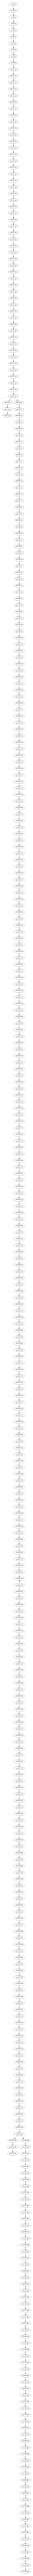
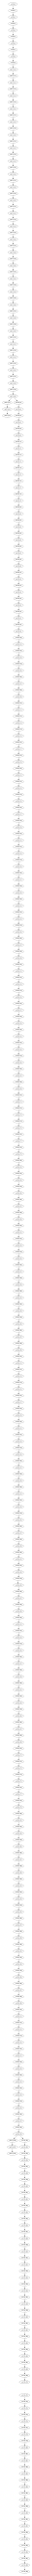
  digraph {
    fontname="Noto Serif"
    node [fontname="Noto Serif"]
    edge [fontname="Noto Serif"]
    test114_0
    test114_1
    test114_2
    test114_3
    test114_4
    test114_5
    test114_6
    test114_7
    test114_8
    test114_9
    test114_10
    test114_11
    test114_12
    test114_13
    test114_14
    test114_15
    test114_16
    test114_17
    test114_18
    test114_19
    test114_20
    test114_21
    test114_22
    test114_23
    test114_24
    test114_25
    test114_26
    test114_27
    test114_28
    test114_29
    test114_30
    test114_31
    test114_32
    test114_33
    test114_34
    test114_35
    test114_36
    test114_37
    test114_38
    test114_39
    test114_40
    test114_41
    test114_42
    test114_43
    test114_44
    test114_45
    test114_46
    test114_47
    test114_48
    test114_49
    test114_50
    test114_51
    test114_52
    test114_53
    test114_54
    test114_55
    test114_56
    test114_57
    test114_58
    test114_59
    test114_60
    test114_61
    test114_64
    test114_62
    test114_63
    test114_65
    test114_66
    test114_67
    test114_68
    test114_69
    test114_70
    test114_71
    test114_72
    test114_73
    test114_74
    test114_75
    test114_76
    test114_77
    test114_78
    test114_79
    test114_80
    test114_81
    test114_82
    test114_83
    test114_84
    test114_85
    test114_86
    test114_87
    test114_88
    test114_89
    n91 [label=test124_90]
    test114_91
    test114_92
    test114_93
    test114_94
    test114_95
    test114_96
    test114_97
    test114_98
    test114_99
    test114_100
    test114_101
    test114_102
    test114_103
    test114_104
    test114_105
    test114_106
    test114_107
    test114_108
    test114_109
    test114_110
    test114_111
    test114_112
    test114_113
    test114_114
    test114_115
    test114_116
    test114_117
    test114_118
    test114_119
    test114_120
    test114_121
    test114_122
    test114_123
    test114_124
    test114_125
    test114_126
    test114_127
    test114_128
    test114_129
    test114_130
    test114_131
    test114_132
    test114_133
    test114_134
    test114_135
    test114_136
    test114_137
    test114_138
    test114_139
    test114_140
    test114_141
    test114_142
    test114_143
    test114_144
    test114_145
    test114_146
    test114_147
    test114_148
    test114_149
    test114_150
    test114_151
    test114_152
    test114_153
    test114_154
    test114_155
    test114_156
    test114_157
    test114_158
    test114_159
    test114_160
    test114_161
    test114_162
    test114_163
    test114_164
    test114_165
    test114_166
    test114_167
    test114_168
    test114_169
    test114_170
    test114_171
    test114_172
    test114_173
    test114_174
    test114_175
    test114_176
    test114_177
    test114_178
    test114_179
    test114_180
    test114_181
    test114_182
    test114_183
    test114_184
    test114_185
    test114_186
    test114_187
    test114_188
    test114_189
    test114_190
    test114_191
    test114_192
    test114_193
    test114_194
    test114_195
    test114_196
    test114_197
    test114_198
    test114_199
    test114_200
    test114_201
    test114_202
    test114_203
    test114_204
    test114_205
    test114_206
    test114_207
    test114_208
    test114_209
    test114_210
    test114_211
    test114_212
    test114_213
    test114_214
    test114_215
    test114_216
    test114_217
    test114_218
    test114_219
    test114_220
    test114_221
    test114_222
    test114_223
    test114_224
    test114_225
    test114_226
    test114_227
    test114_228
    test114_229
    test114_230
    test114_231
    test114_232
    test114_233
    test114_234
    test114_235
    test114_236
    test114_237
    test114_238
    test114_239
    test114_240
    test114_241
    test114_242
    test114_243
    test114_244
    test114_245
    test114_246
    test114_247
    test114_248
    test114_249
    test114_250
    test114_251
    test114_252
    test114_253
    test114_254
    test114_255
    test114_256
    test114_257
    test114_258
    test114_259
    test114_260
    test114_261
    test114_262
    test114_263
    test114_264
    test114_265
    test114_266
    test114_267
    test114_268
    test114_269
    test114_270
    test114_271
    test114_272
    test114_273
    test114_274
    test114_275
    test114_276
    test114_277
    test114_278
    test114_279
    test114_280
    test114_281
    test114_282
    test114_283
    test114_284
    test114_285
    test114_286
    test114_287
    test114_288
    test114_289
    test114_290
    test114_291
    test114_292
    test114_293
    test114_294
    test114_295
    test114_296
    test114_297
    test114_298
    test114_299
    test114_300
    test114_301
    test114_302
    test114_303
    test114_304
    test114_305
    test114_306
    test114_307
    n309 [label=test144_308]
    test114_309
    test114_310
    test114_311
    test114_312
    test114_313
    test114_314
    test114_315
    test114_316
    test114_317
    test114_318
    test114_319
    test114_320
    test114_321
    test114_322
    test114_323
    test114_324
    test114_325
    test114_326
    test114_327
    test114_328
    test114_329
    test114_330
    test114_333
    test114_331
    test114_332
    test114_334
    test114_335
    test114_336
    test114_337
    test114_338
    test114_339
    test114_340
    test114_341
    test114_342
    test114_343
    test114_344
    test114_345
    test114_346
    test114_347
    test114_348
    test114_349
    test114_350
    test114_351
    test114_352
    test114_353
    test114_354
    test114_355
    test114_356
    test114_357
    test114_358
    test114_359
    test114_360
    test114_361
    test114_362
    test114_363
    test114_364
    test114_365
    test114_366
    test114_367
    test114_368
    test114_369
    test114_370
-   test114_371
    test114_372
    test114_373
    test114_374
    test114_375
    test114_376
    test114_377
    test114_378
    test114_379
    test114_380
    test114_381
    test114_382
    test114_383
    test114_384
    test114_385
    test114_386
    test114_387
    test114_388
    test114_389
    test114_390
    test114_391
    test114_392
    test114_393
    test114_394
    test114_395
    test114_396
    test114_397
    test114_398
    test114_399
    test114_0 -> test114_1
    test114_1 -> test114_2
    test114_2 -> test114_3
    test114_3 -> test114_4
    test114_4 -> test114_5
    test114_5 -> test114_6
    test114_6 -> test114_7
    test114_7 -> test114_8
    test114_8 -> test114_9
    test114_9 -> test114_10
    test114_10 -> test114_11
    test114_11 -> test114_12
    test114_12 -> test114_13
    test114_13 -> test114_14
    test114_14 -> test114_15
    test114_15 -> test114_16
    test114_16 -> test114_17
    test114_17 -> test114_18
    test114_18 -> test114_19
    test114_19 -> test114_20
    test114_20 -> test114_21
    test114_21 -> test114_22
    test114_22 -> test114_23
    test114_23 -> test114_24
    test114_24 -> test114_25
    test114_25 -> test114_26
    test114_26 -> test114_27
    test114_27 -> test114_28
    test114_28 -> test114_29
    test114_29 -> test114_30
    test114_30 -> test114_31
    test114_31 -> test114_32
    test114_32 -> test114_33
    test114_33 -> test114_34
    test114_34 -> test114_35
    test114_35 -> test114_36
    test114_36 -> test114_37
    test114_37 -> test114_38
    test114_38 -> test114_39
    test114_39 -> test114_40
    test114_40 -> test114_41
    test114_41 -> test114_42
    test114_42 -> test114_43
    test114_43 -> test114_44
    test114_44 -> test114_45
    test114_45 -> test114_46
    test114_46 -> test114_47
    test114_47 -> test114_48
    test114_48 -> test114_49
    test114_49 -> test114_50
    test114_50 -> test114_51
    test114_51 -> test114_52
    test114_52 -> test114_53
    test114_53 -> test114_54
    test114_54 -> test114_55
    test114_55 -> test114_56
    test114_56 -> test114_57
    test114_57 -> test114_58
    test114_58 -> test114_59
    test114_59 -> test114_60
    test114_60 -> test114_61
    test114_60 -> test114_64
    test114_61 -> test114_62
    test114_64 -> test114_65
    test114_62 -> test114_63
    test114_65 -> test114_66
    test114_66 -> test114_67
    test114_67 -> test114_68
    test114_68 -> test114_69
    test114_69 -> test114_70
    test114_70 -> test114_71
    test114_71 -> test114_72
    test114_72 -> test114_73
    test114_73 -> test114_74
    test114_74 -> test114_75
    test114_75 -> test114_76
    test114_76 -> test114_77
    test114_77 -> test114_78
    test114_78 -> test114_79
    test114_79 -> test114_80
    test114_80 -> test114_81
    test114_81 -> test114_82
    test114_82 -> test114_83
    test114_83 -> test114_84
    test114_84 -> test114_85
    test114_85 -> test114_86
    test114_86 -> test114_87
    test114_87 -> test114_88
    test114_88 -> test114_89
    test114_89 -> n91
    n91 -> test114_91
    test114_91 -> test114_92
    test114_92 -> test114_93
    test114_93 -> test114_94
    test114_94 -> test114_95
    test114_95 -> test114_96
    test114_96 -> test114_97
    test114_97 -> test114_98
    test114_98 -> test114_99
    test114_99 -> test114_100
    test114_100 -> test114_101
    test114_101 -> test114_102
    test114_102 -> test114_103
    test114_103 -> test114_104
    test114_104 -> test114_105
    test114_105 -> test114_106
    test114_106 -> test114_107
    test114_107 -> test114_108
    test114_108 -> test114_109
    test114_109 -> test114_110
    test114_110 -> test114_111
    test114_111 -> test114_112
    test114_112 -> test114_113
    test114_113 -> test114_114
    test114_114 -> test114_115
    test114_115 -> test114_116
    test114_116 -> test114_117
    test114_117 -> test114_118
    test114_118 -> test114_119
    test114_119 -> test114_120
    test114_120 -> test114_121
    test114_121 -> test114_122
    test114_122 -> test114_123
    test114_123 -> test114_124
    test114_124 -> test114_125
    test114_125 -> test114_126
    test114_126 -> test114_127
    test114_127 -> test114_128
    test114_128 -> test114_129
    test114_129 -> test114_130
    test114_130 -> test114_131
    test114_131 -> test114_132
    test114_132 -> test114_133
    test114_133 -> test114_134
    test114_134 -> test114_135
    test114_135 -> test114_136
    test114_136 -> test114_137
    test114_137 -> test114_138
    test114_138 -> test114_139
    test114_139 -> test114_140
    test114_140 -> test114_141
    test114_141 -> test114_142
    test114_142 -> test114_143
    test114_143 -> test114_144
    test114_144 -> test114_145
    test114_145 -> test114_146
    test114_146 -> test114_147
    test114_147 -> test114_148
    test114_148 -> test114_149
    test114_149 -> test114_150
    test114_150 -> test114_151
    test114_151 -> test114_152
    test114_152 -> test114_153
    test114_153 -> test114_154
    test114_154 -> test114_155
    test114_155 -> test114_156
    test114_156 -> test114_157
    test114_157 -> test114_158
    test114_158 -> test114_159
    test114_159 -> test114_160
    test114_160 -> test114_161
    test114_161 -> test114_162
    test114_162 -> test114_163
    test114_163 -> test114_164
    test114_164 -> test114_165
    test114_165 -> test114_166
    test114_166 -> test114_167
    test114_167 -> test114_168
    test114_168 -> test114_169
    test114_169 -> test114_170
    test114_170 -> test114_171
    test114_171 -> test114_172
    test114_172 -> test114_173
    test114_173 -> test114_174
    test114_174 -> test114_175
    test114_175 -> test114_176
    test114_176 -> test114_177
    test114_177 -> test114_178
    test114_178 -> test114_179
    test114_179 -> test114_180
    test114_180 -> test114_181
    test114_181 -> test114_182
    test114_182 -> test114_183
    test114_183 -> test114_184
    test114_184 -> test114_185
    test114_185 -> test114_186
    test114_186 -> test114_187
    test114_187 -> test114_188
    test114_188 -> test114_189
    test114_189 -> test114_190
    test114_190 -> test114_191
    test114_191 -> test114_192
    test114_192 -> test114_193
    test114_193 -> test114_194
    test114_194 -> test114_195
    test114_195 -> test114_196
    test114_196 -> test114_197
    test114_197 -> test114_198
    test114_198 -> test114_199
    test114_199 -> test114_200
    test114_200 -> test114_201
    test114_201 -> test114_202
    test114_202 -> test114_203
    test114_203 -> test114_204
    test114_204 -> test114_205
    test114_205 -> test114_206
    test114_206 -> test114_207
    test114_207 -> test114_208
    test114_208 -> test114_209
    test114_209 -> test114_210
    test114_210 -> test114_211
    test114_211 -> test114_212
    test114_212 -> test114_213
    test114_213 -> test114_214
    test114_214 -> test114_215
    test114_215 -> test114_216
    test114_216 -> test114_217
    test114_217 -> test114_218
    test114_218 -> test114_219
    test114_219 -> test114_220
    test114_220 -> test114_221
    test114_221 -> test114_222
    test114_222 -> test114_223
    test114_223 -> test114_224
    test114_224 -> test114_225
    test114_225 -> test114_226
    test114_226 -> test114_227
    test114_227 -> test114_228
    test114_228 -> test114_229
    test114_229 -> test114_230
    test114_230 -> test114_231
    test114_231 -> test114_232
    test114_232 -> test114_233
    test114_233 -> test114_234
    test114_234 -> test114_235
    test114_235 -> test114_236
    test114_236 -> test114_237
    test114_237 -> test114_238
    test114_238 -> test114_239
    test114_239 -> test114_240
    test114_240 -> test114_241
    test114_241 -> test114_242
    test114_242 -> test114_243
    test114_243 -> test114_244
-   test114_245 -> test114_244
+   test114_244 -> test114_245
    test114_245 -> test114_246
    test114_246 -> test114_247
    test114_247 -> test114_248
    test114_248 -> test114_249
    test114_249 -> test114_250
    test114_250 -> test114_251
    test114_251 -> test114_252
    test114_252 -> test114_253
    test114_253 -> test114_254
    test114_254 -> test114_255
    test114_255 -> test114_256
    test114_256 -> test114_257
    test114_257 -> test114_258
    test114_258 -> test114_259
    test114_259 -> test114_260
    test114_260 -> test114_261
    test114_261 -> test114_262
    test114_262 -> test114_263
    test114_263 -> test114_264
    test114_264 -> test114_265
    test114_265 -> test114_266
    test114_266 -> test114_267
    test114_267 -> test114_268
    test114_268 -> test114_269
    test114_269 -> test114_270
    test114_270 -> test114_271
    test114_271 -> test114_272
    test114_272 -> test114_273
    test114_273 -> test114_274
    test114_274 -> test114_275
    test114_275 -> test114_276
    test114_276 -> test114_277
    test114_277 -> test114_278
    test114_278 -> test114_279
    test114_279 -> test114_280
    test114_280 -> test114_281
    test114_281 -> test114_282
    test114_282 -> test114_283
    test114_283 -> test114_284
    test114_284 -> test114_285
    test114_285 -> test114_286
    test114_286 -> test114_287
    test114_287 -> test114_288
    test114_288 -> test114_289
    test114_289 -> test114_290
    test114_290 -> test114_291
    test114_291 -> test114_292
    test114_292 -> test114_293
    test114_293 -> test114_294
    test114_294 -> test114_295
    test114_295 -> test114_296
    test114_296 -> test114_297
    test114_297 -> test114_298
    test114_298 -> test114_299
    test114_299 -> test114_300
    test114_300 -> test114_301
    test114_301 -> test114_302
    test114_302 -> test114_303
    test114_303 -> test114_304
    test114_304 -> test114_305
    test114_305 -> test114_306
    test114_306 -> test114_307
    test114_307 -> n309
    n309 -> test114_309
    test114_309 -> test114_310
    test114_310 -> test114_311
    test114_311 -> test114_312
    test114_312 -> test114_313
    test114_313 -> test114_314
    test114_314 -> test114_315
    test114_315 -> test114_316
    test114_316 -> test114_317
    test114_317 -> test114_318
    test114_318 -> test114_319
    test114_319 -> test114_320
    test114_320 -> test114_321
    test114_321 -> test114_322
    test114_322 -> test114_323
    test114_323 -> test114_324
    test114_324 -> test114_325
    test114_325 -> test114_326
    test114_326 -> test114_327
    test114_327 -> test114_328
    test114_328 -> test114_329
    test114_329 -> test114_330
    test114_329 -> test114_333
    test114_330 -> test114_331
    test114_333 -> test114_334
    test114_331 -> test114_332
    test114_334 -> test114_335
    test114_335 -> test114_336
    test114_336 -> test114_337
    test114_337 -> test114_338
    test114_338 -> test114_339
    test114_339 -> test114_340
    test114_340 -> test114_341
    test114_341 -> test114_342
    test114_342 -> test114_343
    test114_343 -> test114_344
    test114_344 -> test114_345
    test114_345 -> test114_346
    test114_346 -> test114_347
    test114_347 -> test114_348
    test114_348 -> test114_349
    test114_349 -> test114_350
    test114_350 -> test114_351
    test114_351 -> test114_352
    test114_352 -> test114_353
    test114_353 -> test114_354
    test114_354 -> test114_355
    test114_355 -> test114_356
    test114_356 -> test114_357
    test114_357 -> test114_358
    test114_358 -> test114_359
    test114_359 -> test114_360
    test114_360 -> test114_361
    test114_361 -> test114_362
    test114_362 -> test114_363
    test114_363 -> test114_364
    test114_364 -> test114_365
    test114_365 -> test114_366
    test114_366 -> test114_367
    test114_367 -> test114_368
    test114_368 -> test114_369
    test114_369 -> test114_370
-   test114_370 -> test114_371
-   test114_371 -> test114_372
    test114_372 -> test114_373
    test114_373 -> test114_374
    test114_374 -> test114_375
    test114_375 -> test114_376
    test114_376 -> test114_377
    test114_377 -> test114_378
    test114_378 -> test114_379
    test114_379 -> test114_380
    test114_380 -> test114_381
    test114_381 -> test114_382
    test114_382 -> test114_383
    test114_383 -> test114_384
    test114_384 -> test114_385
    test114_385 -> test114_386
    test114_386 -> test114_387
    test114_387 -> test114_388
    test114_388 -> test114_389
    test114_389 -> test114_390
    test114_390 -> test114_391
    test114_391 -> test114_392
    test114_392 -> test114_393
    test114_393 -> test114_394
    test114_394 -> test114_395
    test114_395 -> test114_396
    test114_396 -> test114_397
    test114_397 -> test114_398
    test114_398 -> test114_399
  }
